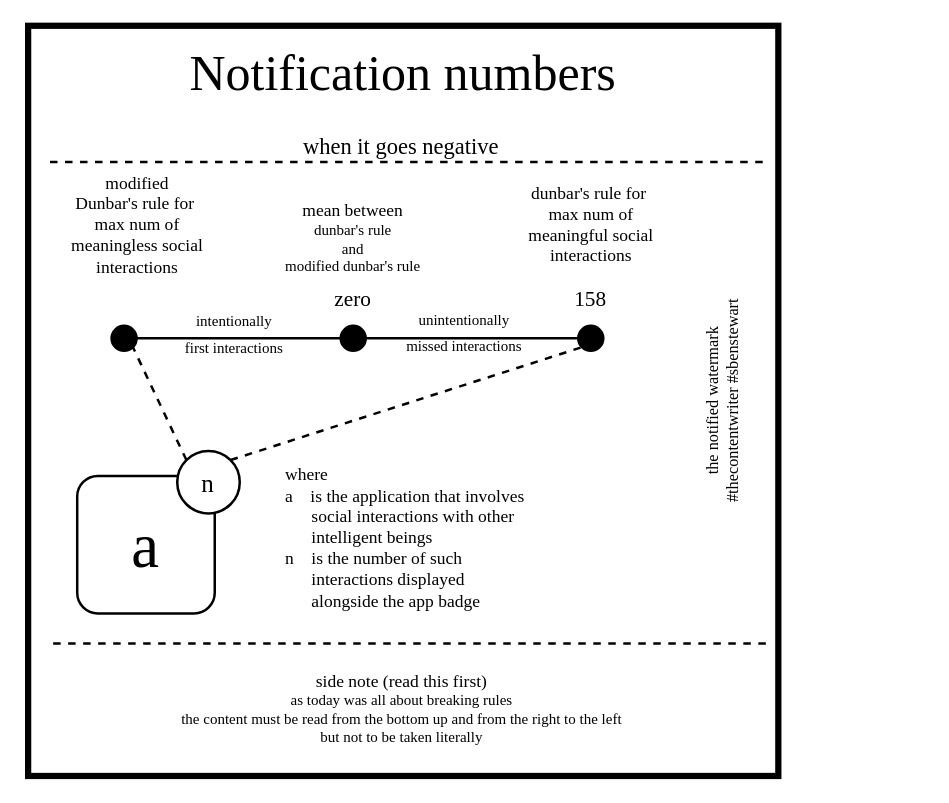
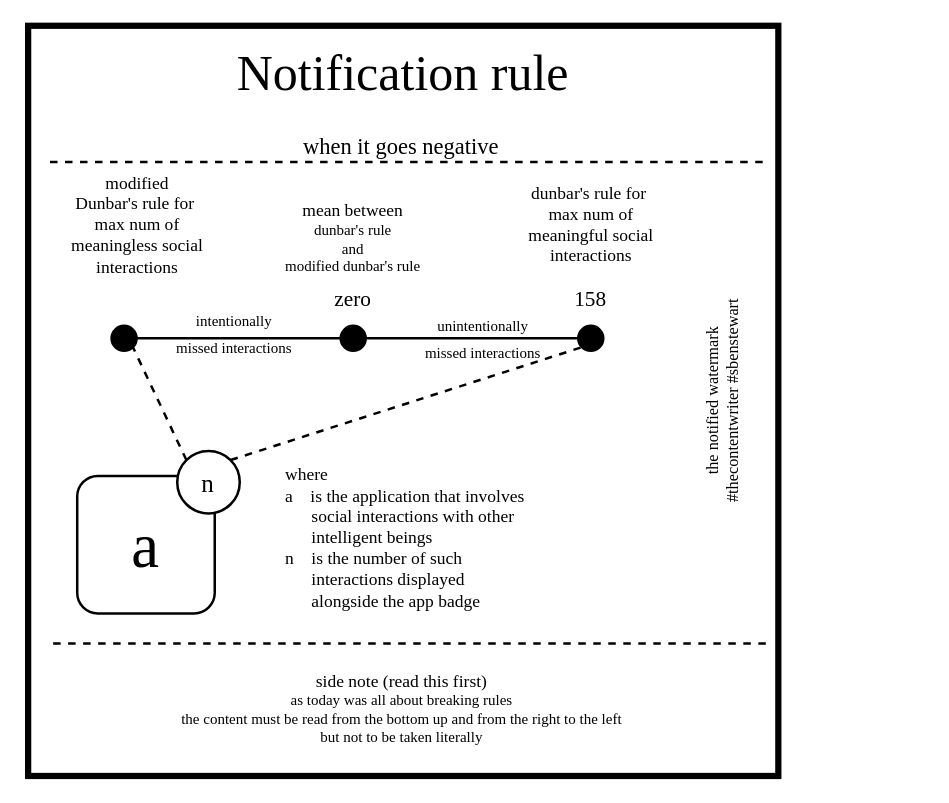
  <mxCell id="0" />
  <mxCell id="1" parent="0" />
  <mxCell id="2" value="" style="whiteSpace=wrap;html=1;aspect=fixed;strokeWidth=5;fillColor=none;fontFamily=xkcd;" parent="1" vertex="1"><mxGeometry x="22" y="20" width="600" height="600" as="geometry" /></mxCell>
- <mxCell id="3" value="&lt;font&gt;&lt;span style=&quot;font-size: 40px&quot;&gt;Notification numbers&lt;/span&gt;&lt;br&gt;&lt;/font&gt;" style="text;html=1;strokeColor=none;fillColor=none;align=center;verticalAlign=middle;whiteSpace=wrap;rounded=0;fontFamily=xkcd;" parent="1" vertex="1"><mxGeometry x="37" y="48" width="570" height="20" as="geometry" /></mxCell>
+ <mxCell id="3" value="&lt;font&gt;&lt;span style=&quot;font-size: 40px&quot;&gt;Notification rule&lt;/span&gt;&lt;br&gt;&lt;/font&gt;" style="text;html=1;strokeColor=none;fillColor=none;align=center;verticalAlign=middle;whiteSpace=wrap;rounded=0;fontFamily=xkcd;" parent="1" vertex="1"><mxGeometry x="37" y="48" width="570" height="20" as="geometry" /></mxCell>
  <mxCell id="4" value="&lt;font&gt;&lt;span style=&quot;font-size: 18px&quot;&gt;when it goes negative&lt;/span&gt;&lt;br&gt;&lt;/font&gt;" style="text;html=1;strokeColor=none;fillColor=none;align=center;verticalAlign=middle;whiteSpace=wrap;rounded=0;fontFamily=xkcd;" parent="1" vertex="1"><mxGeometry x="61.25" y="107" width="518.5" height="20" as="geometry" /></mxCell>
  <mxCell id="5" value="" style="endArrow=none;dashed=1;html=1;strokeWidth=2;" parent="1" edge="1"><mxGeometry width="50" height="50" relative="1" as="geometry"><mxPoint x="609.5" y="129" as="sourcePoint" /><mxPoint x="34.5" y="129" as="targetPoint" /></mxGeometry></mxCell>
  <mxCell id="6" value="" style="endArrow=none;dashed=1;html=1;strokeWidth=2;" parent="1" edge="1"><mxGeometry width="50" height="50" relative="1" as="geometry"><mxPoint x="612" y="514" as="sourcePoint" /><mxPoint x="37" y="514" as="targetPoint" /></mxGeometry></mxCell>
  <mxCell id="7" value="&lt;font&gt;&lt;span style=&quot;font-size: 14px&quot;&gt;side note (read this first)&lt;/span&gt;&lt;br&gt;as today was all about breaking rules&lt;br&gt;the content must be read from the bottom up and from the right to the left&lt;br&gt;but not to be taken literally&lt;br&gt;&lt;/font&gt;" style="text;html=1;strokeColor=none;fillColor=none;align=center;verticalAlign=middle;whiteSpace=wrap;rounded=0;fontFamily=xkcd;" parent="1" vertex="1"><mxGeometry x="20.5" y="526" width="600" height="80" as="geometry" /></mxCell>
  <mxCell id="8" style="edgeStyle=orthogonalEdgeStyle;rounded=0;orthogonalLoop=1;jettySize=auto;html=1;exitX=0.5;exitY=1;exitDx=0;exitDy=0;strokeWidth=2;" parent="1" edge="1"><mxGeometry relative="1" as="geometry"><mxPoint x="473" y="381" as="sourcePoint" /><mxPoint x="473" y="381" as="targetPoint" /></mxGeometry></mxCell>
  <mxCell id="9" value="&lt;font style=&quot;font-size: 13px&quot;&gt;&lt;font style=&quot;font-size: 13px&quot;&gt;the notified watermark&lt;br&gt;&lt;/font&gt;#thecontentwriter #sbenstewart&lt;br&gt;&lt;/font&gt;" style="text;html=1;strokeColor=none;fillColor=none;align=center;verticalAlign=middle;whiteSpace=wrap;rounded=0;rotation=-90;fontFamily=xkcd;" parent="1" vertex="1"><mxGeometry x="417" y="310" width="320" height="20" as="geometry" /></mxCell>
  <mxCell id="10" value="&lt;font face=&quot;xkcd&quot; style=&quot;font-size: 50px&quot;&gt;a&lt;/font&gt;" style="whiteSpace=wrap;html=1;aspect=fixed;rounded=1;strokeWidth=2;" vertex="1" parent="1"><mxGeometry x="61.25" y="380" width="110" height="110" as="geometry" /></mxCell>
  <mxCell id="11" value="&lt;font face=&quot;xkcd&quot; style=&quot;font-size: 20px&quot;&gt;n&lt;/font&gt;" style="ellipse;whiteSpace=wrap;html=1;aspect=fixed;rounded=1;strokeWidth=2;" vertex="1" parent="1"><mxGeometry x="141.25" y="360" width="50" height="50" as="geometry" /></mxCell>
  <mxCell id="12" value="&lt;font style=&quot;font-size: 14px&quot;&gt;where&lt;br&gt;a&amp;nbsp; &amp;nbsp; is the application that involves&lt;br&gt;&amp;nbsp; &amp;nbsp; &amp;nbsp; social interactions with other&lt;br&gt;&amp;nbsp; &amp;nbsp; &amp;nbsp; intelligent beings&lt;br&gt;n&amp;nbsp; &amp;nbsp; is the number of such&lt;br&gt;&amp;nbsp; &amp;nbsp; &amp;nbsp; interactions displayed&lt;br&gt;&amp;nbsp; &amp;nbsp; &amp;nbsp; alongside the app badge&lt;/font&gt;" style="text;html=1;strokeColor=none;fillColor=none;align=left;verticalAlign=middle;whiteSpace=wrap;rounded=0;fontFamily=xkcd;" vertex="1" parent="1"><mxGeometry x="226" y="360" width="290" height="140" as="geometry" /></mxCell>
  <mxCell id="13" value="" style="endArrow=none;html=1;strokeWidth=2;fontFamily=xkcd;exitX=0;exitY=0;exitDx=0;exitDy=0;dashed=1;endFill=0;entryX=1;entryY=1;entryDx=0;entryDy=0;" edge="1" parent="1" source="11" target="15"><mxGeometry width="50" height="50" relative="1" as="geometry"><mxPoint x="272" y="310" as="sourcePoint" /><mxPoint x="92" y="210" as="targetPoint" /></mxGeometry></mxCell>
  <mxCell id="14" value="" style="endArrow=none;html=1;strokeWidth=2;fontFamily=xkcd;exitX=1;exitY=0;exitDx=0;exitDy=0;dashed=1;endFill=0;entryX=0;entryY=1;entryDx=0;entryDy=0;" edge="1" parent="1" source="11" target="16"><mxGeometry width="50" height="50" relative="1" as="geometry"><mxPoint x="158.572" y="327.322" as="sourcePoint" /><mxPoint x="472" y="200" as="targetPoint" /></mxGeometry></mxCell>
  <mxCell id="15" value="" style="ellipse;whiteSpace=wrap;html=1;aspect=fixed;rounded=1;strokeWidth=2;fontFamily=xkcd;fillColor=#000000;" vertex="1" parent="1"><mxGeometry x="88.75" y="260" width="20" height="20" as="geometry" /></mxCell>
  <mxCell id="16" value="" style="ellipse;whiteSpace=wrap;html=1;aspect=fixed;rounded=1;strokeWidth=2;fontFamily=xkcd;fillColor=#000000;" vertex="1" parent="1"><mxGeometry x="462" y="260" width="20" height="20" as="geometry" /></mxCell>
  <mxCell id="17" value="" style="endArrow=none;html=1;fontFamily=xkcd;strokeWidth=2;" edge="1" parent="1" source="18" target="16"><mxGeometry width="50" height="50" relative="1" as="geometry"><mxPoint x="102" y="200" as="sourcePoint" /><mxPoint x="472" y="200" as="targetPoint" /></mxGeometry></mxCell>
  <mxCell id="18" value="" style="ellipse;whiteSpace=wrap;html=1;aspect=fixed;rounded=1;strokeWidth=2;fontFamily=xkcd;fillColor=#000000;" vertex="1" parent="1"><mxGeometry x="272" y="260" width="20" height="20" as="geometry" /></mxCell>
  <mxCell id="19" value="zero" style="text;html=1;strokeColor=none;fillColor=none;align=center;verticalAlign=middle;whiteSpace=wrap;rounded=0;fontFamily=xkcd;fontSize=17;" vertex="1" parent="1"><mxGeometry x="262" y="230" width="40" height="20" as="geometry" /></mxCell>
  <mxCell id="20" value="158" style="text;html=1;strokeColor=none;fillColor=none;align=center;verticalAlign=middle;whiteSpace=wrap;rounded=0;fontFamily=xkcd;fontSize=17;" vertex="1" parent="1"><mxGeometry x="452" y="230" width="40" height="20" as="geometry" /></mxCell>
  <mxCell id="21" value="&lt;span style=&quot;font-size: 14px&quot;&gt;dunbar's rule for&amp;nbsp;&lt;br&gt;max num of &lt;br&gt;meaningful social &lt;br&gt;interactions&lt;/span&gt;" style="text;html=1;strokeColor=none;fillColor=none;align=center;verticalAlign=middle;whiteSpace=wrap;rounded=0;fontFamily=xkcd;" vertex="1" parent="1"><mxGeometry x="404.5" y="160" width="135" height="40" as="geometry" /></mxCell>
  <mxCell id="22" value="&lt;span style=&quot;font-size: 14px&quot;&gt;modified&lt;br&gt;Dunbar's rule for&amp;nbsp;&lt;br&gt;max num of &lt;br&gt;meaningless social &lt;br&gt;interactions&lt;/span&gt;" style="text;html=1;strokeColor=none;fillColor=none;align=center;verticalAlign=middle;whiteSpace=wrap;rounded=0;fontFamily=xkcd;" vertex="1" parent="1"><mxGeometry x="37" y="160" width="145" height="40" as="geometry" /></mxCell>
  <mxCell id="23" value="&lt;span style=&quot;font-size: 14px&quot;&gt;mean between&lt;br&gt;&lt;/span&gt;dunbar's rule&lt;br&gt;and&lt;br&gt;modified dunbar's rule" style="text;html=1;strokeColor=none;fillColor=none;align=center;verticalAlign=middle;whiteSpace=wrap;rounded=0;fontFamily=xkcd;" vertex="1" parent="1"><mxGeometry x="197" y="170" width="170" height="40" as="geometry" /></mxCell>
- <mxCell id="24" value="&lt;font style=&quot;font-size: 12px&quot;&gt;unintentionally &lt;br&gt;missed interactions&lt;/font&gt;" style="text;html=1;strokeColor=none;fillColor=none;align=center;verticalAlign=middle;whiteSpace=wrap;rounded=0;fontFamily=xkcd;fontSize=17;" vertex="1" parent="1"><mxGeometry x="301" y="255" width="140" height="20" as="geometry" /></mxCell>
+ <mxCell id="24" value="&lt;font style=&quot;font-size: 12px&quot;&gt;unintentionally &lt;br&gt;missed interactions&lt;/font&gt;" style="text;html=1;strokeColor=none;fillColor=none;align=center;verticalAlign=middle;whiteSpace=wrap;rounded=0;fontFamily=xkcd;fontSize=17;" vertex="1" parent="1"><mxGeometry x="316" y="260" width="140" height="20" as="geometry" /></mxCell>
  <mxCell id="25" value="" style="endArrow=none;html=1;strokeWidth=2;fontFamily=xkcd;fontSize=17;" edge="1" parent="1" source="15"><mxGeometry width="50" height="50" relative="1" as="geometry"><mxPoint x="172" y="360" as="sourcePoint" /><mxPoint x="282" y="270" as="targetPoint" /></mxGeometry></mxCell>
- <mxCell id="26" value="&lt;font style=&quot;font-size: 12px&quot;&gt;intentionally &lt;br&gt;first interactions&lt;/font&gt;" style="text;html=1;strokeColor=none;fillColor=none;align=center;verticalAlign=middle;whiteSpace=wrap;rounded=0;fontFamily=xkcd;fontSize=17;" vertex="1" parent="1"><mxGeometry x="116.75" y="256" width="140" height="20" as="geometry" /></mxCell>
+ <mxCell id="26" value="&lt;font style=&quot;font-size: 12px&quot;&gt;intentionally &lt;br&gt;missed interactions&lt;/font&gt;" style="text;html=1;strokeColor=none;fillColor=none;align=center;verticalAlign=middle;whiteSpace=wrap;rounded=0;fontFamily=xkcd;fontSize=17;" vertex="1" parent="1"><mxGeometry x="116.75" y="256" width="140" height="20" as="geometry" /></mxCell>
